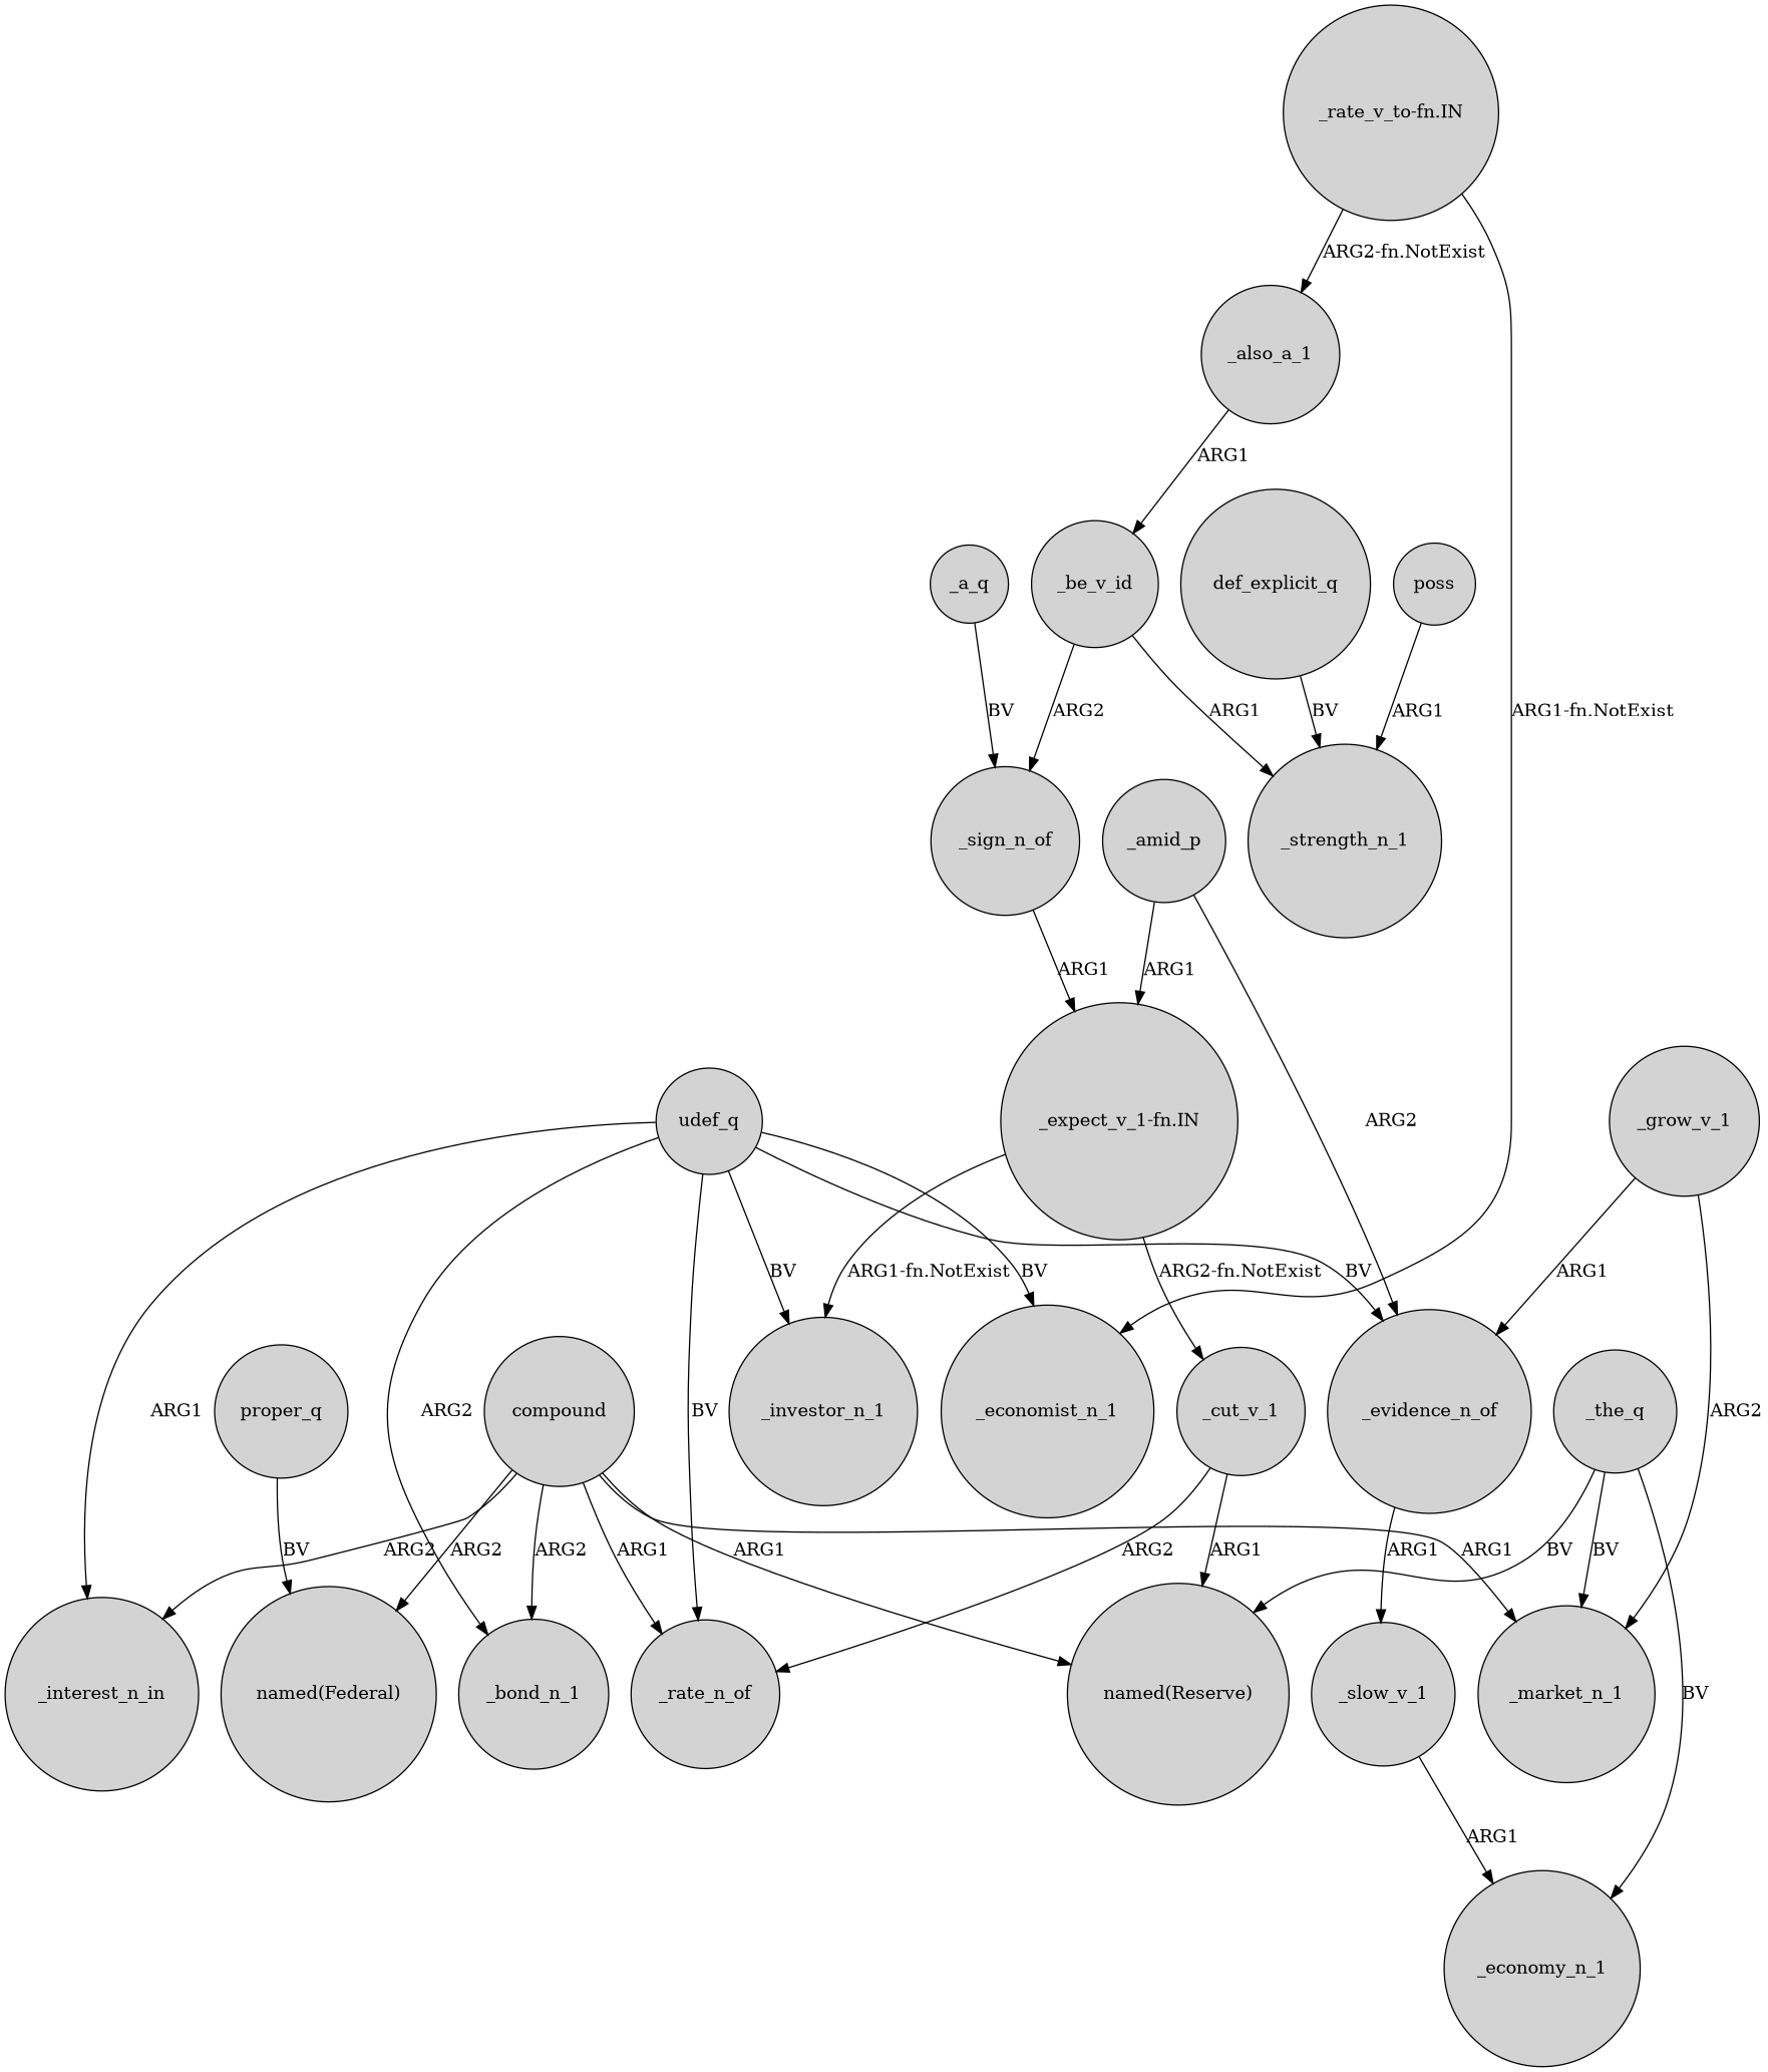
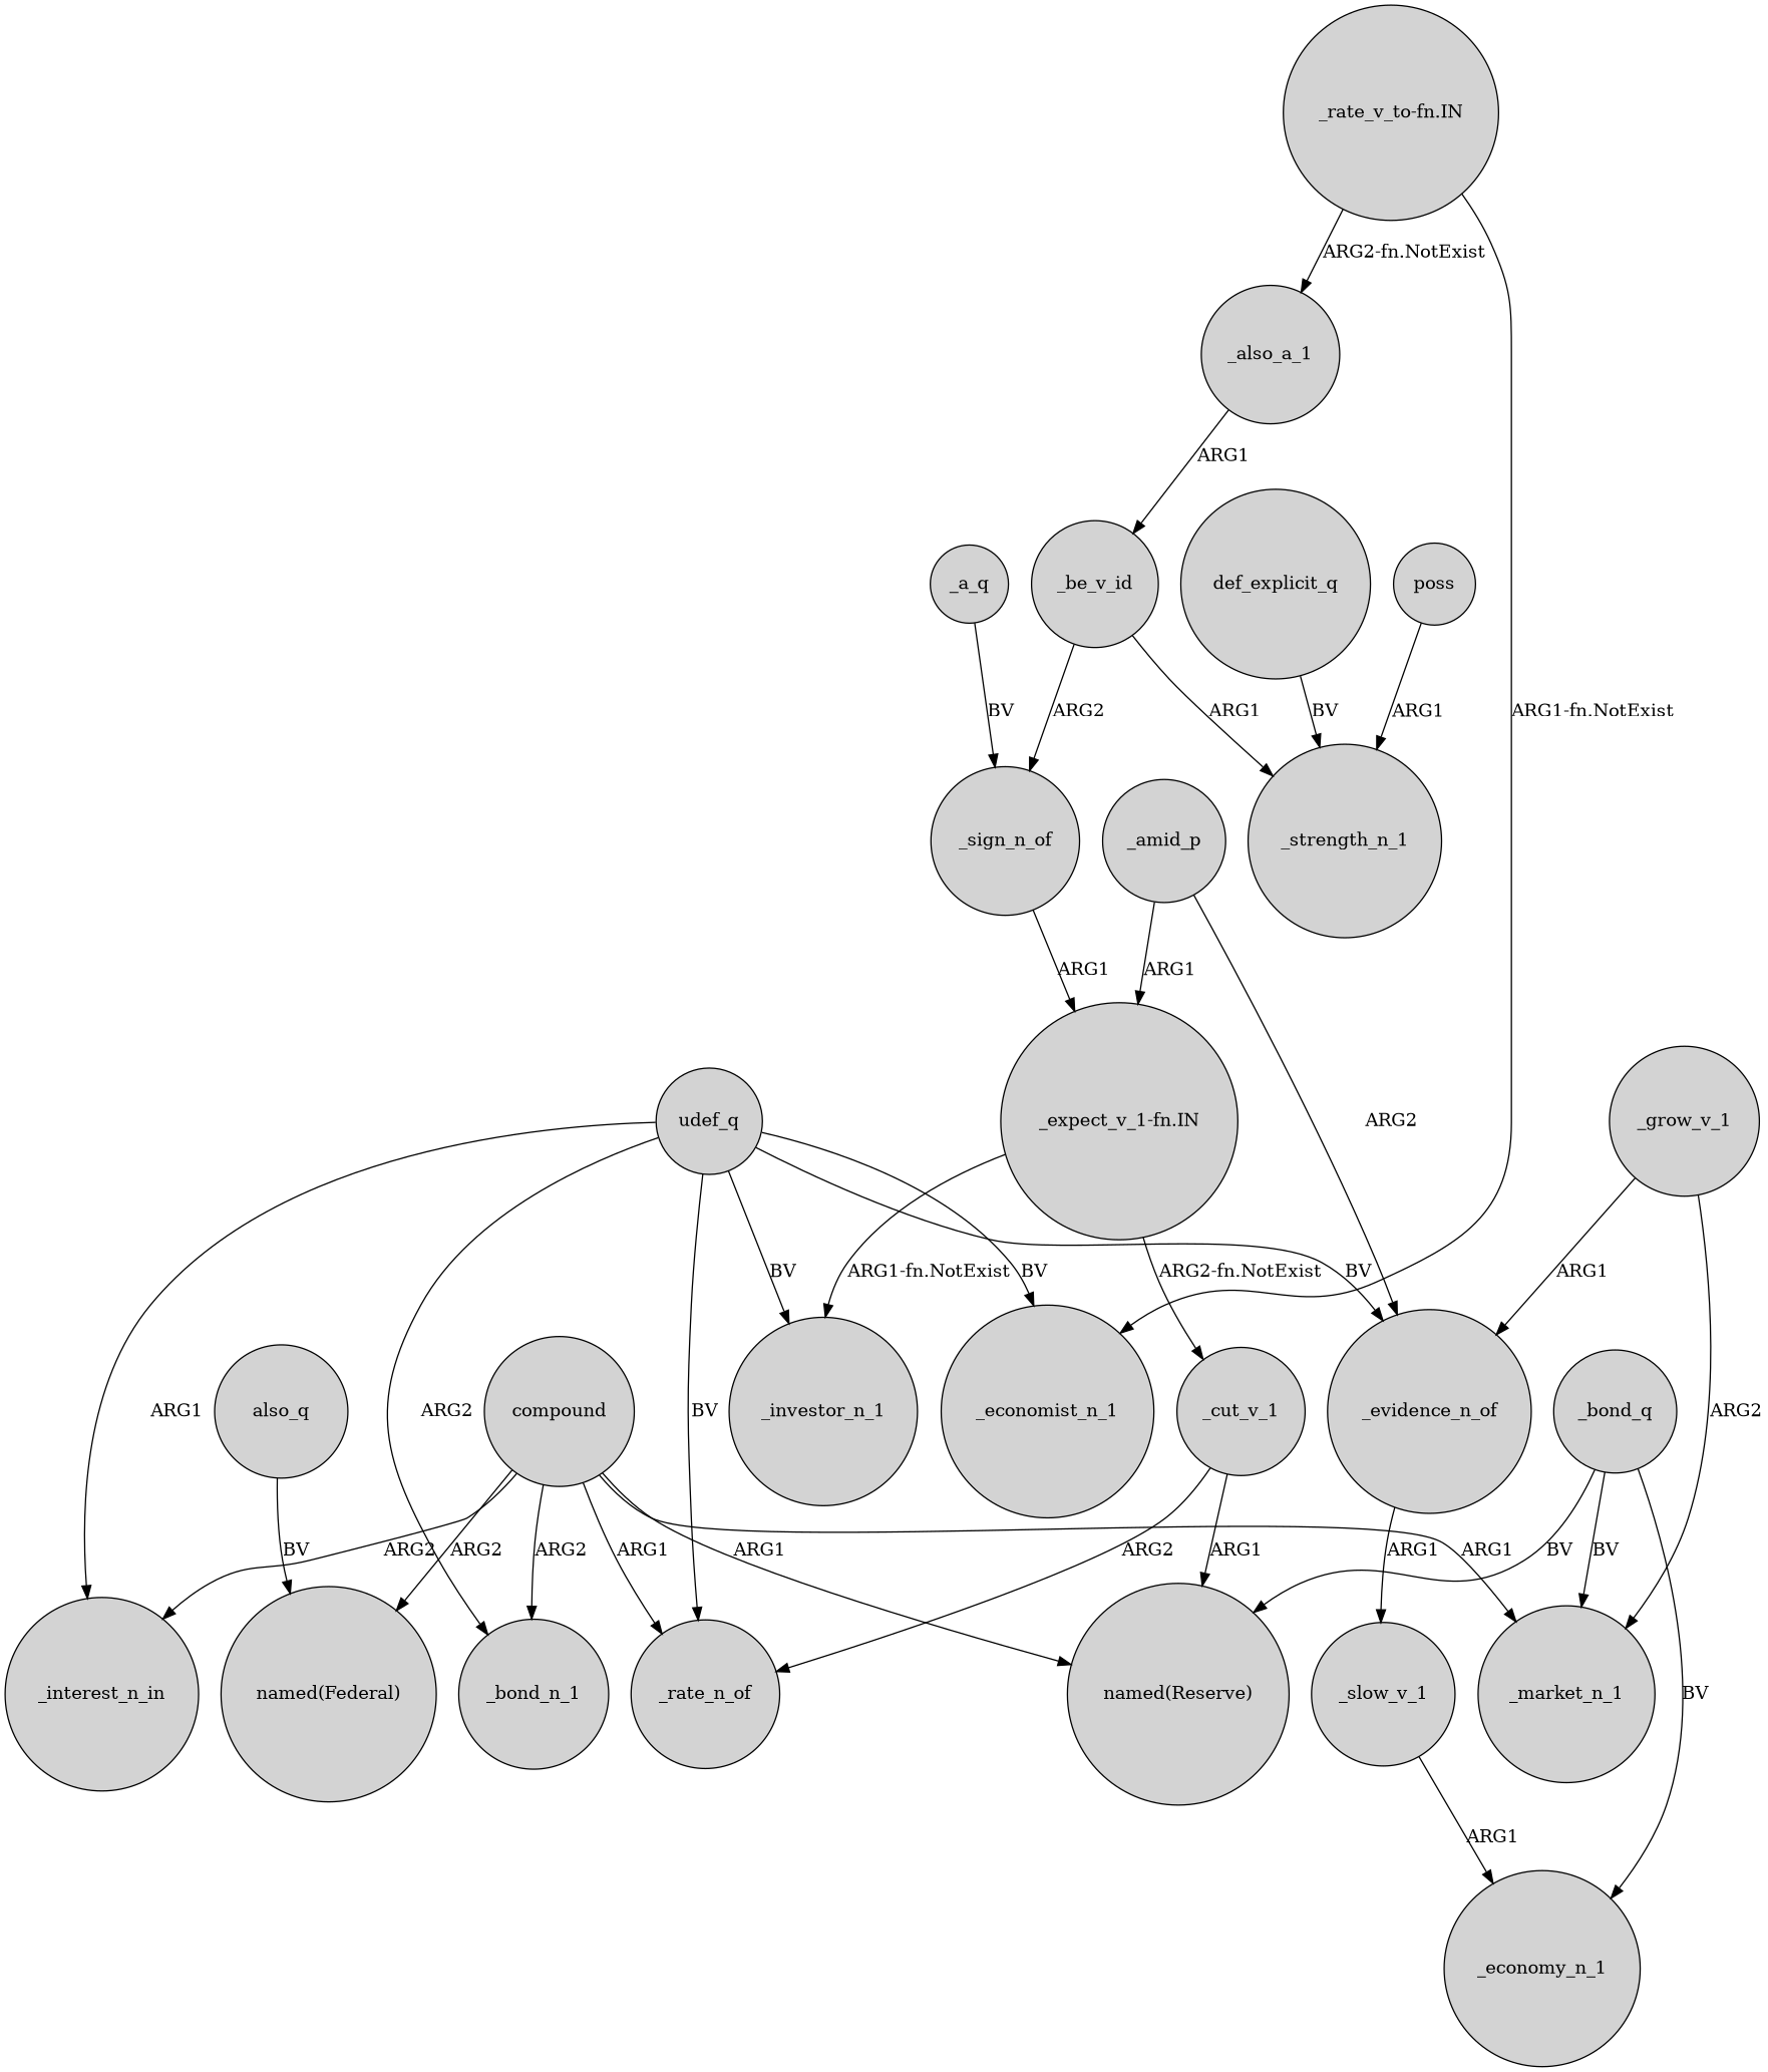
  digraph {
    node [shape=circle style=filled]
    compound
    "named(Reserve)"
    _rate_n_of
    _interest_n_in
    _bond_n_1
    _market_n_1
    "named(Federal)"
    _cut_v_1
    udef_q
    _investor_n_1
    _evidence_n_of
    _economist_n_1
    _slow_v_1
    _amid_p
    "_expect_v_1-fn.IN"
    _a_q
    _sign_n_of
-   _the_q
+   _the_q [label=_bond_q]
    _economy_n_1
    n20 [label="_rate_v_to-fn.IN"]
    _also_a_1
    _be_v_id
    _strength_n_1
    poss
    def_explicit_q
-   proper_q
+   proper_q [label=also_q]
    _grow_v_1
    compound -> "named(Reserve)" [label=ARG1]
    compound -> _rate_n_of [label=ARG1]
    compound -> _interest_n_in [label=ARG2]
    compound -> _bond_n_1 [label=ARG2]
    compound -> _market_n_1 [label=ARG1]
    compound -> "named(Federal)" [label=ARG2]
    _cut_v_1 -> "named(Reserve)" [label=ARG1]
    _cut_v_1 -> _rate_n_of [label=ARG2]
    udef_q -> _rate_n_of [label=BV]
    udef_q -> _interest_n_in [label=ARG1]
    udef_q -> _bond_n_1 [label=ARG2]
    udef_q -> _investor_n_1 [label=BV]
    udef_q -> _evidence_n_of [label=BV]
    udef_q -> _economist_n_1 [label=BV]
    _evidence_n_of -> _slow_v_1 [label=ARG1]
    _slow_v_1 -> _economy_n_1 [label=ARG1]
    _amid_p -> _evidence_n_of [label=ARG2]
    _amid_p -> "_expect_v_1-fn.IN" [label=ARG1]
    "_expect_v_1-fn.IN" -> _cut_v_1 [label="ARG2-fn.NotExist"]
    "_expect_v_1-fn.IN" -> _investor_n_1 [label="ARG1-fn.NotExist"]
    _a_q -> _sign_n_of [label=BV]
    _sign_n_of -> "_expect_v_1-fn.IN" [label=ARG1]
    _the_q -> "named(Reserve)" [label=BV]
    _the_q -> _market_n_1 [label=BV]
    _the_q -> _economy_n_1 [label=BV]
    n20 -> _economist_n_1 [label="ARG1-fn.NotExist"]
    n20 -> _also_a_1 [label="ARG2-fn.NotExist"]
    _also_a_1 -> _be_v_id [label=ARG1]
    _be_v_id -> _sign_n_of [label=ARG2]
    _be_v_id -> _strength_n_1 [label=ARG1]
    poss -> _strength_n_1 [label=ARG1]
    def_explicit_q -> _strength_n_1 [label=BV]
    proper_q -> "named(Federal)" [label=BV]
    _grow_v_1 -> _market_n_1 [label=ARG2]
    _grow_v_1 -> _evidence_n_of [label=ARG1]
  }
